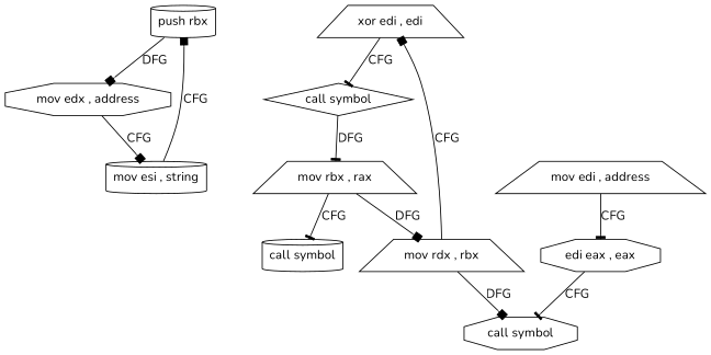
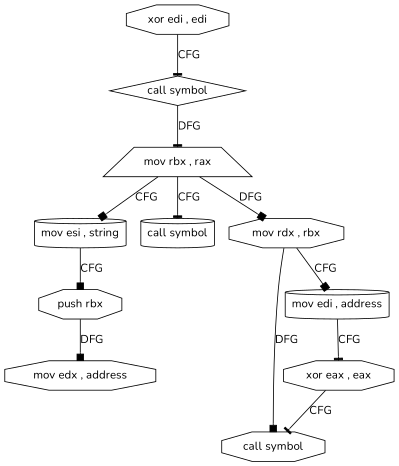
  digraph {
    fontname=Nunito
    node [fontname=Nunito shape=octagon]
    edge [arrowhead=box fontname=Nunito]
-   n1 [label="push rbx" shape=cylinder]
+   n1 [label="push rbx"]
    n2 [label="mov edx , address"]
    n3 [label="mov esi , string" shape=cylinder]
-   n4 [label="xor edi , edi" shape=trapezium]
+   n4 [label="xor edi , edi"]
    n5 [label="call symbol" shape=diamond]
    n6 [label="mov rbx , rax" shape=trapezium]
    n7 [label="call symbol" shape=cylinder]
-   n8 [label="mov rdx , rbx" shape=trapezium]
+   n8 [label="mov rdx , rbx"]
    n9 [label="call symbol"]
-   n10 [label="mov edi , address" shape=trapezium]
-   n11 [label="edi eax , eax"]
+   n10 [label="mov edi , address" shape=cylinder]
+   n11 [label="xor eax , eax"]
    n1 -> n2 [label=DFG]
-   n2 -> n3 [label=CFG]
+   n6 -> n3 [label=CFG]
    n3 -> n1 [label=CFG]
    n4 -> n5 [arrowhead=tee label=CFG]
    n5 -> n6 [arrowhead=tee label=DFG]
    n6 -> n7 [arrowhead=tee label=CFG]
    n6 -> n8 [label=DFG]
    n8 -> n9 [label=DFG]
-   n8 -> n4 [label=CFG]
+   n8 -> n10 [label=CFG]
    n10 -> n11 [arrowhead=tee label=CFG]
    n11 -> n9 [arrowhead=tee label=CFG]
  }
